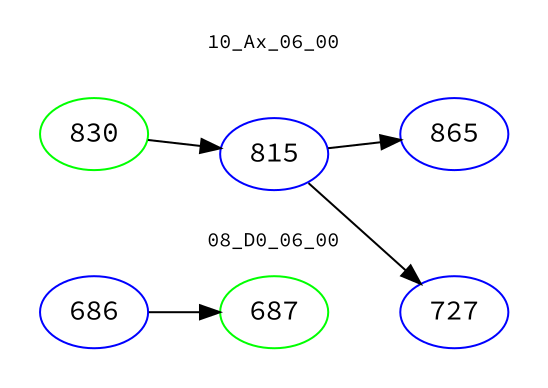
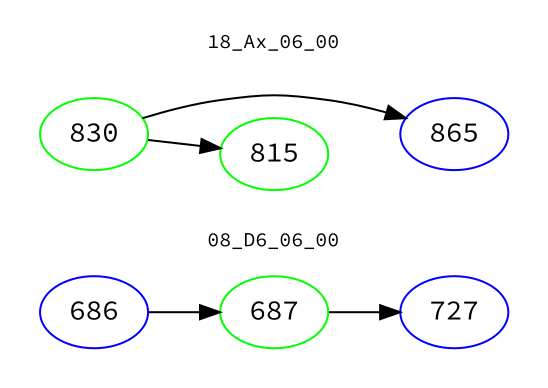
  digraph {
    fontname="Source Code Pro"
    rankdir=LR
    node [color=blue fontname="Source Code Pro"]
    edge [color=black fontname="Source Code Pro"]
    n1 [color=green label=830]
-   n2 [label=815]
+   n2 [color=green label=815]
    n3 [label=865]
    n4 [color=green label=687]
    n5 [label=686]
    n6 [label=727]
    subgraph cluster_1 {
      color=white
      fontsize=10
-     label="10_Ax_06_00"
+     label="18_Ax_06_00"
      n1
      n2
      n3
    }
    subgraph cluster_2 {
      color=white
      fontsize=10
-     label="08_D0_06_00"
+     label="08_D6_06_00"
      n4
      n5
      n6
    }
    n1 -> n2
-   n2 -> n3
-   n2 -> n6
+   n1 -> n3
+   n4 -> n6
    n5 -> n4
  }
